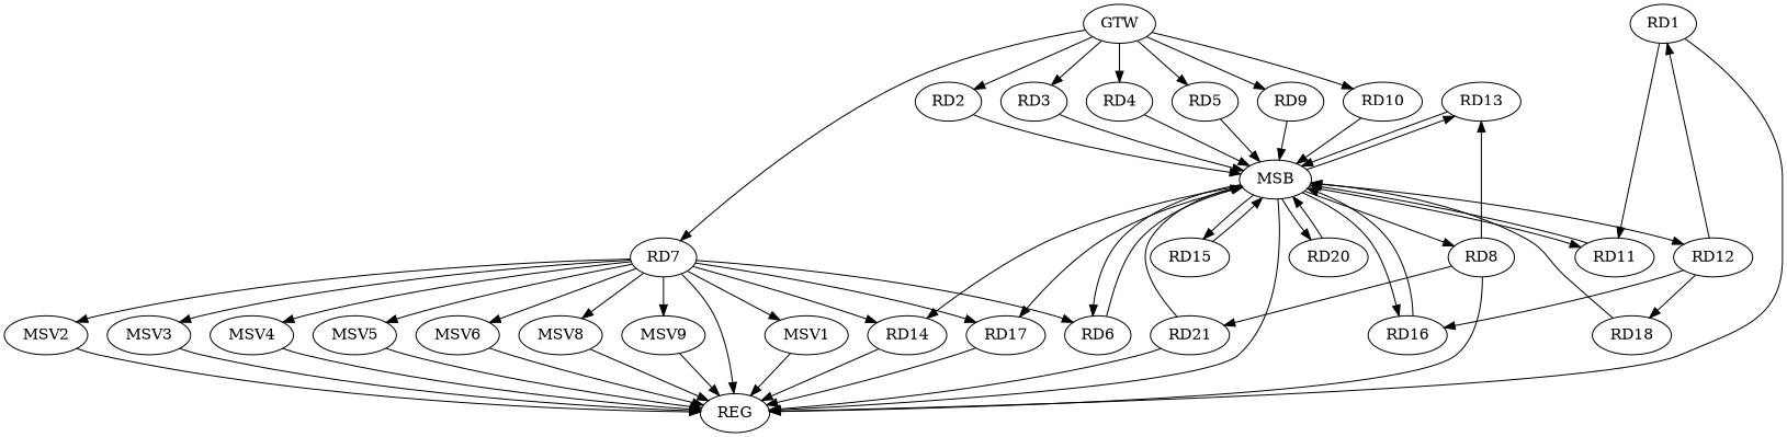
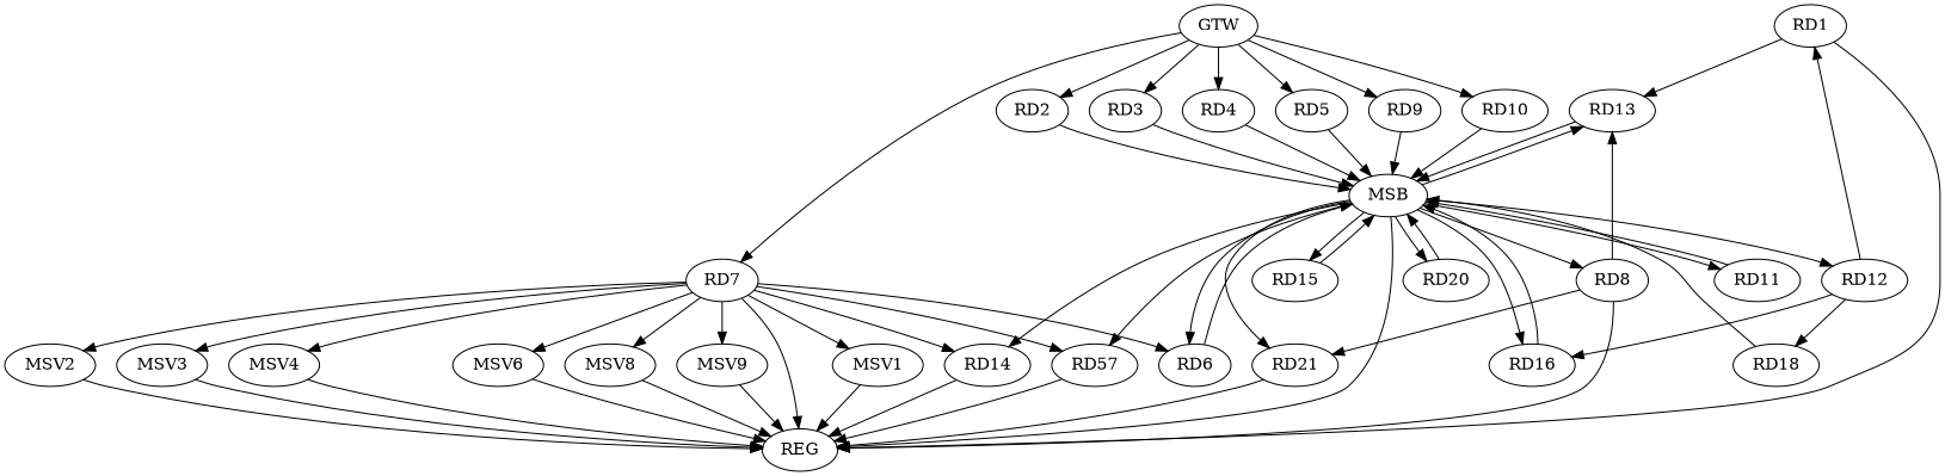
  strict digraph {
    n1 [label=RD1]
    n2 [label=RD13]
    n3 [label=REG]
    n4 [label=MSB]
    n5 [label=RD2]
    n6 [label=RD6]
    n7 [label=RD14]
-   n8 [label=RD17]
+   n8 [label=RD57]
    n9 [label=RD8]
    n10 [label=RD21]
    n11 [label=RD11]
    n12 [label=RD12]
    n13 [label=RD16]
    n14 [label=RD15]
    n15 [label=RD20]
    n16 [label=RD3]
    n17 [label=RD4]
    n18 [label=RD5]
    n19 [label=RD7]
    n20 [label=MSV1]
    n21 [label=MSV2]
    n22 [label=MSV3]
    n23 [label=MSV4]
-   n24 [label=MSV5]
    n25 [label=MSV6]
    n26 [label=MSV8]
    n27 [label=MSV9]
    n28 [label=RD9]
    n29 [label=RD10]
    n30 [label=RD18]
    n31 [label=GTW]
-   n1 -> n11
+   n1 -> n2
    n1 -> n3
    n2 -> n4
    n4 -> n2
    n4 -> n3
    n4 -> n6
    n4 -> n7
    n4 -> n8
    n4 -> n9
-   n10 -> n4
+   n4 -> n10
    n4 -> n11
    n4 -> n12
    n4 -> n13
    n4 -> n14
    n4 -> n15
    n5 -> n4
    n6 -> n4
    n7 -> n3
    n8 -> n3
    n9 -> n2
    n9 -> n3
    n9 -> n10
    n10 -> n3
    n11 -> n4
    n12 -> n1
    n12 -> n13
    n12 -> n30
    n13 -> n4
    n14 -> n4
    n15 -> n4
    n16 -> n4
    n17 -> n4
    n18 -> n4
    n19 -> n3
    n19 -> n6
    n19 -> n7
    n19 -> n8
    n19 -> n20
    n19 -> n21
    n19 -> n22
    n19 -> n23
-   n19 -> n24
    n19 -> n25
    n19 -> n26
    n19 -> n27
    n20 -> n3
    n21 -> n3
    n22 -> n3
    n23 -> n3
-   n24 -> n3
    n25 -> n3
    n26 -> n3
    n27 -> n3
    n28 -> n4
    n29 -> n4
    n30 -> n4
    n31 -> n5
    n31 -> n16
    n31 -> n17
    n31 -> n18
    n31 -> n19
    n31 -> n28
    n31 -> n29
  }
